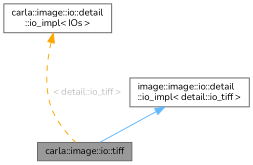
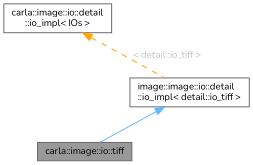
  digraph {
    fontname=Nunito
    node [color=gray40 fillcolor=white fontname=Nunito fontsize=10 shape=box style=filled]
    edge [dir=back fontname=Nunito fontsize=10 labelfontname=Helvetica labelfontsize=10]
    n1 [fillcolor=grey60 fontcolor=black height=0.2 label="carla::image::io::tiff" width=0.4]
    n2 [height=0.2 label="image::image::io::detail\l::io_impl\< detail::io_tiff \>" width=0.4]
    n3 [height=0.2 label="carla::image::io::detail\l::io_impl\< IOs \>" width=0.4]
    n2 -> n1 [color=steelblue1 style=solid]
-   n3 -> n1 [color=orange fontcolor=grey label=" \< detail::io_tiff \>" style=dashed]
+   n3 -> n2 [color=orange fontcolor=grey label=" \< detail::io_tiff \>" style=dashed]
  }
